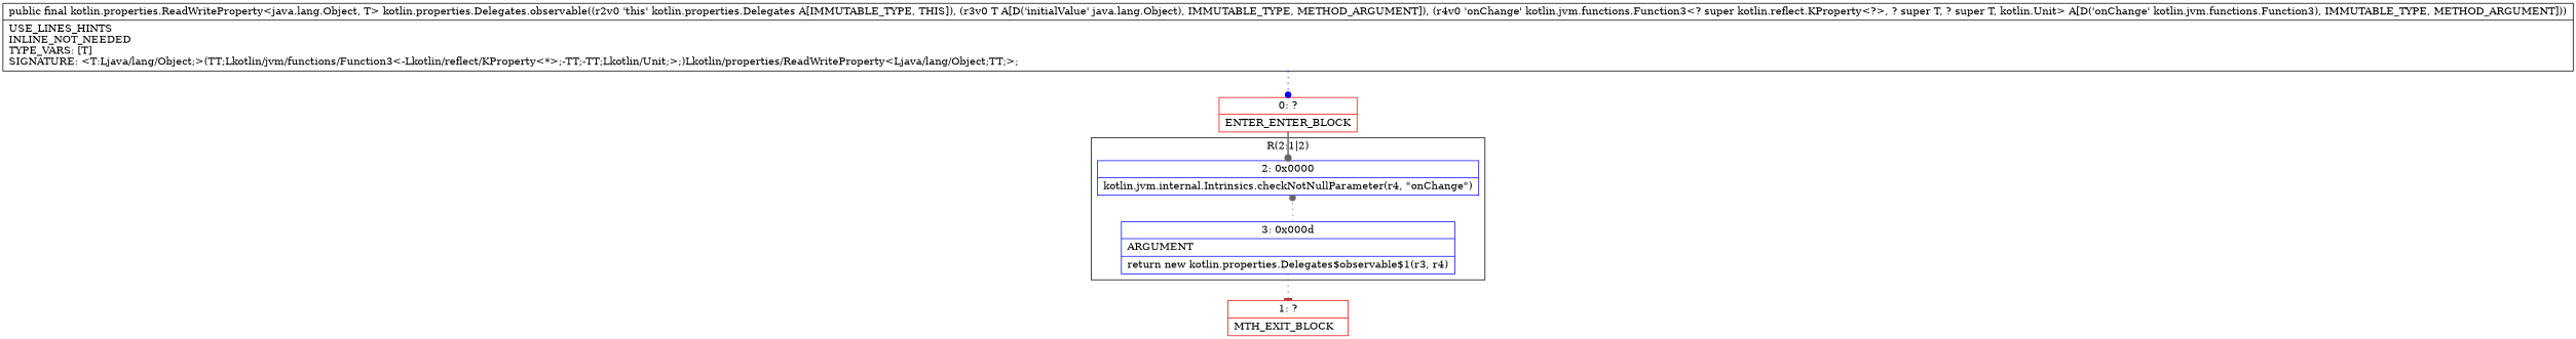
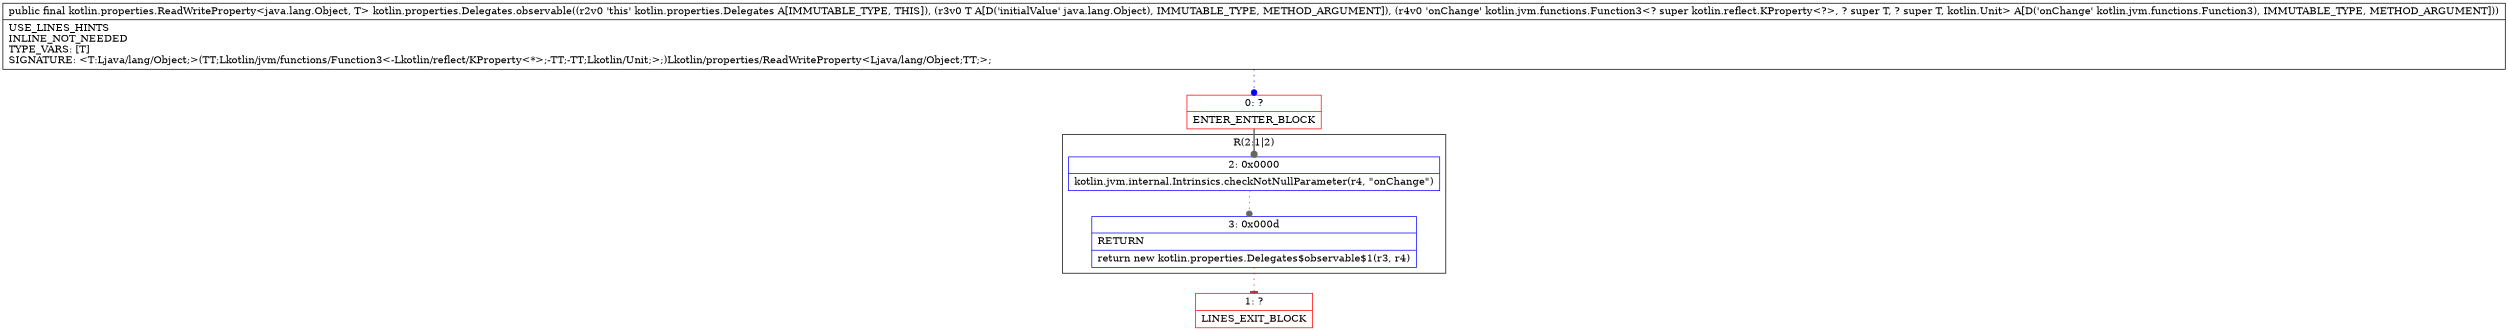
  digraph {
    node [color=blue shape=record]
    edge [arrowhead=dot color=gray40 style=dotted]
    n1 [label="{2\:\ 0x0000|kotlin.jvm.internal.Intrinsics.checkNotNullParameter(r4, \"onChange\")\l}"]
-   n2 [label="{3\:\ 0x000d|ARGUMENT\l|return new kotlin.properties.Delegates$observable$1(r3, r4)\l}"]
-   n3 [color=red label="{1\:\ ?|MTH_EXIT_BLOCK\l}"]
+   n2 [label="{3\:\ 0x000d|RETURN\l|return new kotlin.properties.Delegates$observable$1(r3, r4)\l}"]
+   n3 [color=red label="{1\:\ ?|LINES_EXIT_BLOCK\l}"]
    n4 [color=red label="{0\:\ ?|ENTER_ENTER_BLOCK\l}"]
    n5 [label="{public final kotlin.properties.ReadWriteProperty\<java.lang.Object, T\> kotlin.properties.Delegates.observable((r2v0 'this' kotlin.properties.Delegates A[IMMUTABLE_TYPE, THIS]), (r3v0 T A[D('initialValue' java.lang.Object), IMMUTABLE_TYPE, METHOD_ARGUMENT]), (r4v0 'onChange' kotlin.jvm.functions.Function3\<? super kotlin.reflect.KProperty\<?\>, ? super T, ? super T, kotlin.Unit\> A[D('onChange' kotlin.jvm.functions.Function3), IMMUTABLE_TYPE, METHOD_ARGUMENT]))  | USE_LINES_HINTS\lINLINE_NOT_NEEDED\lTYPE_VARS: [T]\lSIGNATURE: \<T:Ljava\/lang\/Object;\>(TT;Lkotlin\/jvm\/functions\/Function3\<\-Lkotlin\/reflect\/KProperty\<*\>;\-TT;\-TT;Lkotlin\/Unit;\>;)Lkotlin\/properties\/ReadWriteProperty\<Ljava\/lang\/Object;TT;\>;\l}" color=""]
    subgraph cluster_1 {
      label="R(2:1|2)"
      n1
      n2
    }
-   n2 -> n1
+   n1 -> n2
    n2 -> n3 [arrowhead=tee color=brown]
    n4 -> n1 [style=bold]
    n5 -> n4 [color=blue]
  }
